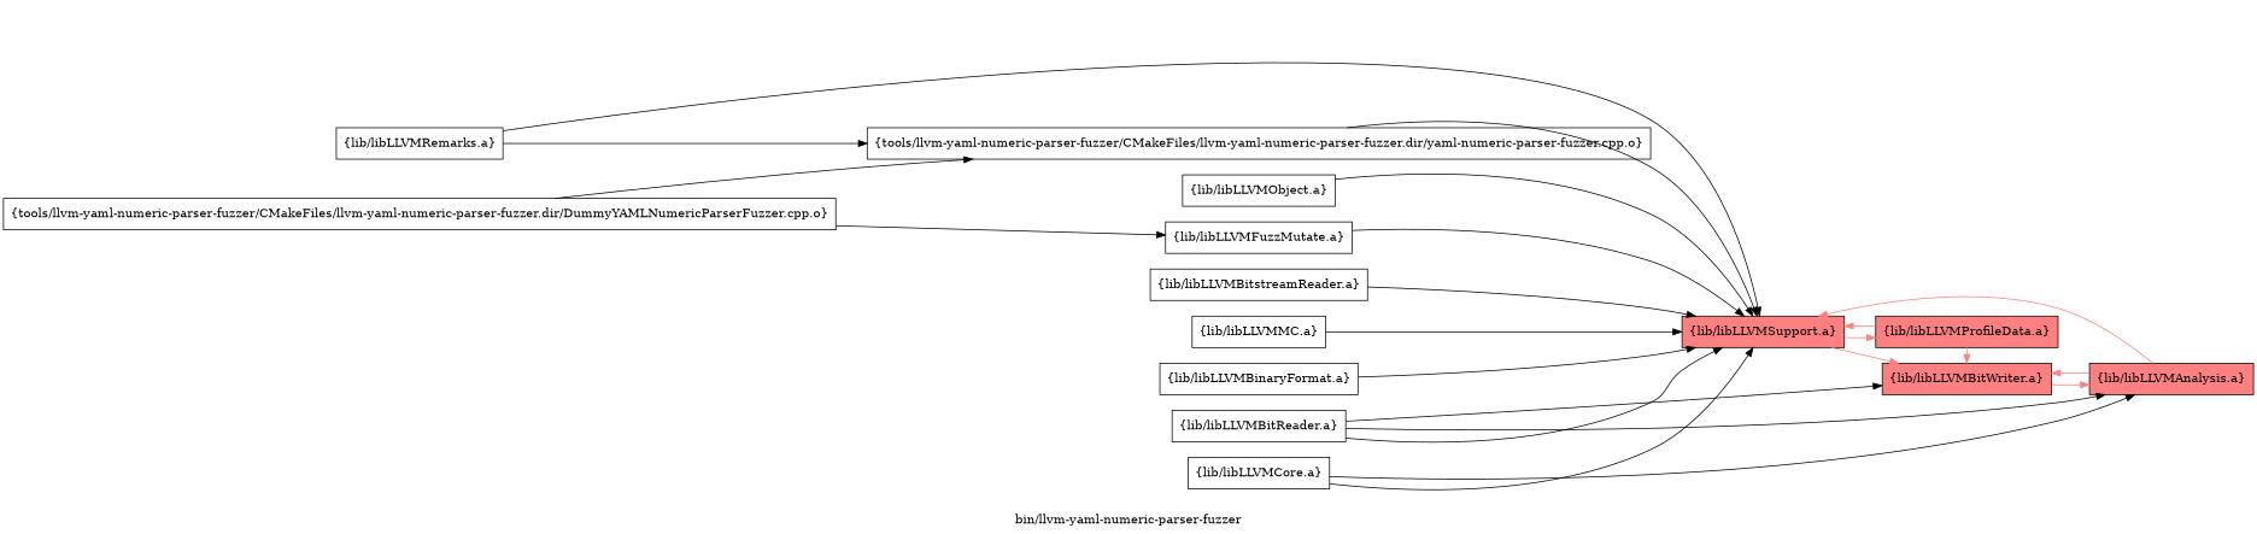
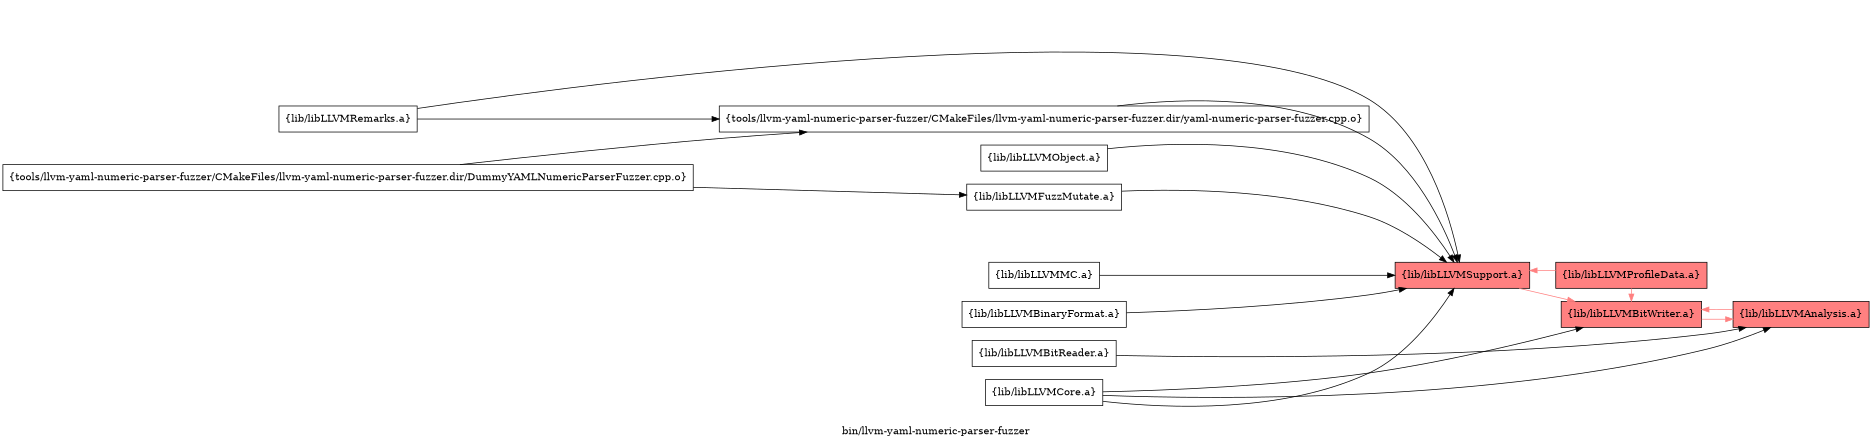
  digraph {
    label="bin/llvm-yaml-numeric-parser-fuzzer"
    rankdir=LR
    node [group=0 shape=box]
    n1 [label="{tools/llvm-yaml-numeric-parser-fuzzer/CMakeFiles/llvm-yaml-numeric-parser-fuzzer.dir/DummyYAMLNumericParserFuzzer.cpp.o}"]
    n2 [label="{tools/llvm-yaml-numeric-parser-fuzzer/CMakeFiles/llvm-yaml-numeric-parser-fuzzer.dir/yaml-numeric-parser-fuzzer.cpp.o}"]
    n3 [label="{lib/libLLVMFuzzMutate.a}"]
    n4 [fillcolor="1.000000 0.5 1" group=1 label="{lib/libLLVMSupport.a}" style=filled]
    n5 [fillcolor="1.000000 0.5 1" group=1 label="{lib/libLLVMBitWriter.a}" style=filled]
    n6 [fillcolor="1.000000 0.5 1" group=1 label="{lib/libLLVMProfileData.a}" style=filled]
    n7 [fillcolor="1.000000 0.5 1" group=1 label="{lib/libLLVMAnalysis.a}" style=filled]
    n8 [label="{lib/libLLVMObject.a}"]
    n9 [label="{lib/libLLVMBitReader.a}"]
    n10 [label="{lib/libLLVMCore.a}"]
    n11 [label="{lib/libLLVMRemarks.a}"]
-   n12 [label="{lib/libLLVMBitstreamReader.a}"]
    n13 [label="{lib/libLLVMMC.a}"]
    n14 [label="{lib/libLLVMBinaryFormat.a}"]
    subgraph sub_1 {
      rank=same
      n1
    }
    subgraph sub_2 {
      rank=same
      n2
      n3
    }
    subgraph sub_3 {
      rank=same
      n4
    }
    subgraph sub_4 {
      rank=same
      n5
      n6
    }
    n1 -> n2
    n1 -> n3
    n2 -> n4
    n3 -> n4
    n4 -> n5 [color="1.000000 0.5 1"]
-   n4 -> n6 [color="1.000000 0.5 1"]
    n5 -> n7 [color="1.000000 0.5 1"]
    n6 -> n4 [color="1.000000 0.5 1"]
    n6 -> n5 [color="1.000000 0.5 1"]
-   n7 -> n4 [color="1.000000 0.5 1"]
    n7 -> n5 [color="1.000000 0.5 1"]
    n8 -> n4
-   n9 -> n4
    n9 -> n7
    n10 -> n4
-   n9 -> n5
+   n10 -> n5
    n10 -> n7
    n11 -> n2
    n11 -> n4
-   n12 -> n4
    n13 -> n4
    n14 -> n4
  }
